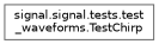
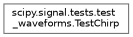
  digraph {
    rankdir=LR
-   n1 [color=grey40 fillcolor=white fontname=Helvetica fontsize=10 height=0.2 label="signal.signal.tests.test\l_waveforms.TestChirp" shape=box style=filled width=0.4]
+   n1 [color=grey40 fillcolor=white fontname=Helvetica fontsize=10 height=0.2 label="scipy.signal.tests.test\l_waveforms.TestChirp" shape=box style=filled width=0.4]
  }
